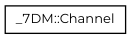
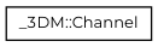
  digraph {
    rankdir=LR
    fontname=Montserrat
-   n1 [color=black fillcolor=white fontname=Montserrat fontsize=10 height=0.2 label="_7DM::Channel" shape=record style=filled width=0.4]
+   n1 [color=black fillcolor=white fontname=Montserrat fontsize=10 height=0.2 label="_3DM::Channel" shape=record style=filled width=0.4]
  }
